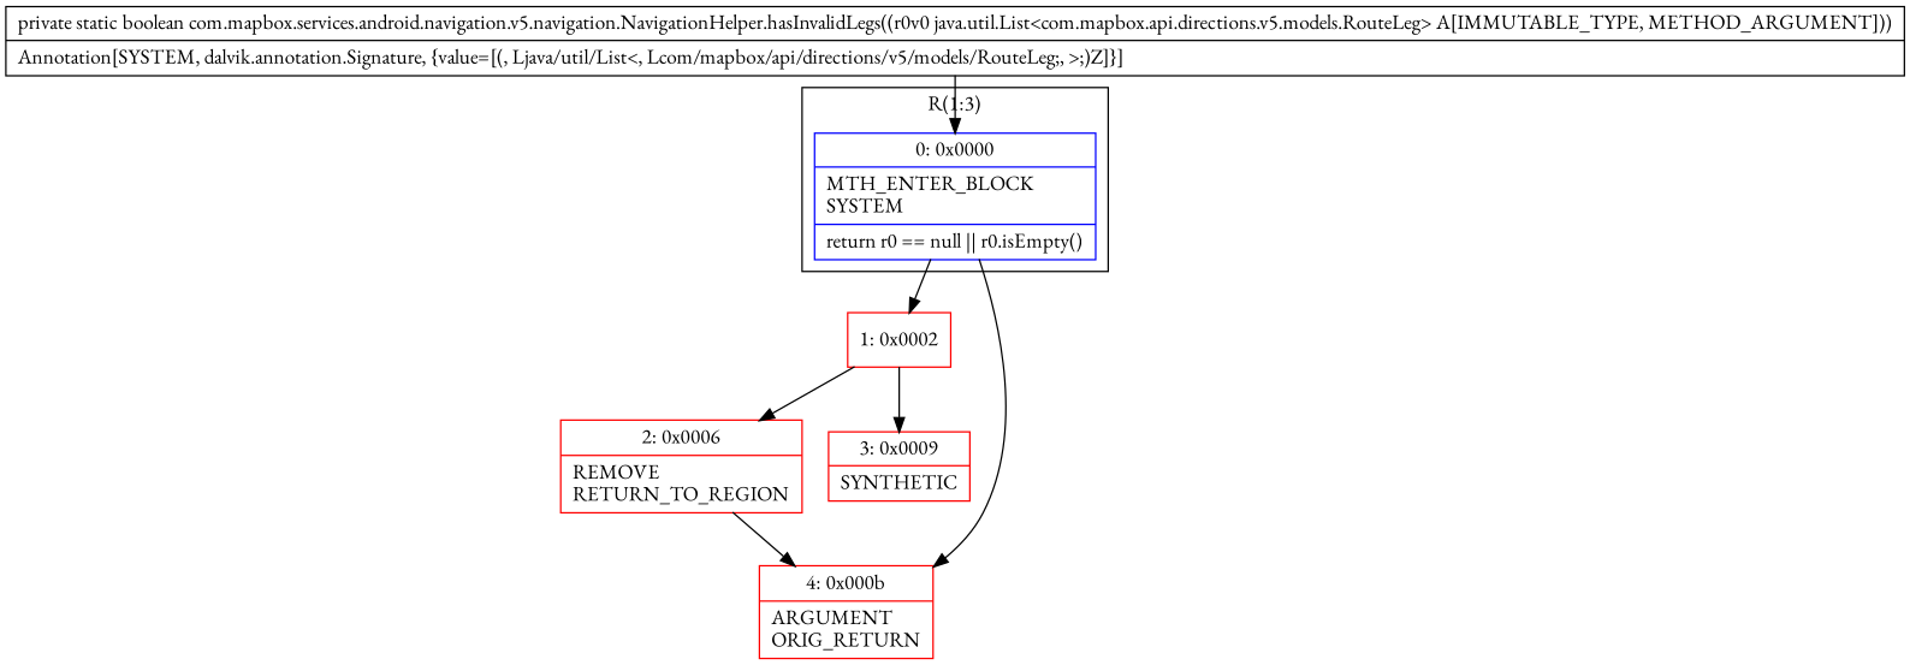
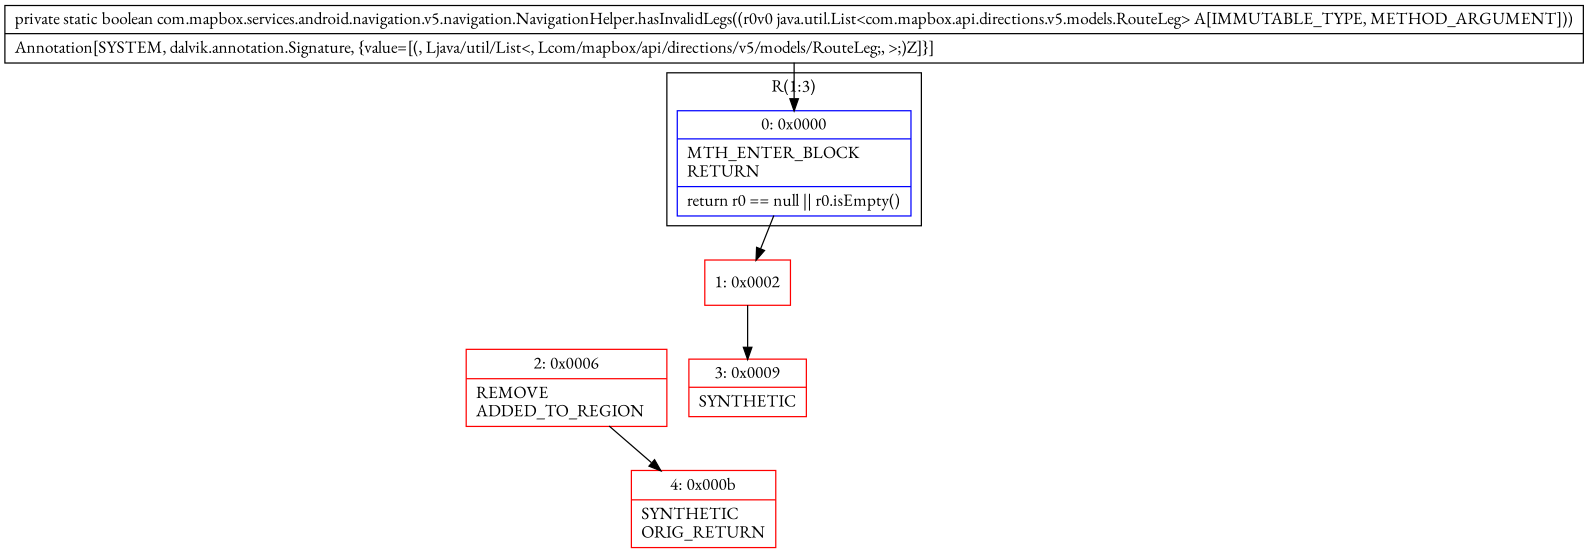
  digraph {
    fontname="EB Garamond"
    node [color=red fontname="EB Garamond" shape=record]
    edge [fontname="EB Garamond"]
-   n1 [color=blue label="{0\:\ 0x0000|MTH_ENTER_BLOCK\lSYSTEM\l|return r0 == null \|\| r0.isEmpty()\l}"]
+   n1 [color=blue label="{0\:\ 0x0000|MTH_ENTER_BLOCK\lRETURN\l|return r0 == null \|\| r0.isEmpty()\l}"]
    n2 [label="{1\:\ 0x0002}"]
-   n3 [label="{4\:\ 0x000b|ARGUMENT\lORIG_RETURN\l}"]
-   n4 [label="{2\:\ 0x0006|REMOVE\lRETURN_TO_REGION\l}"]
+   n3 [label="{4\:\ 0x000b|SYNTHETIC\lORIG_RETURN\l}"]
+   n4 [label="{2\:\ 0x0006|REMOVE\lADDED_TO_REGION\l}"]
    n5 [label="{3\:\ 0x0009|SYNTHETIC\l}"]
    n6 [label="{private static boolean com.mapbox.services.android.navigation.v5.navigation.NavigationHelper.hasInvalidLegs((r0v0 java.util.List\<com.mapbox.api.directions.v5.models.RouteLeg\> A[IMMUTABLE_TYPE, METHOD_ARGUMENT]))  | Annotation[SYSTEM, dalvik.annotation.Signature, \{value=[(, Ljava\/util\/List\<, Lcom\/mapbox\/api\/directions\/v5\/models\/RouteLeg;, \>;)Z]\}]\l}" color=""]
    subgraph cluster_1 {
      label="R(1:3)"
      n1
    }
    n1 -> n2
-   n1 -> n3
-   n2 -> n4
    n2 -> n5
    n4 -> n3
    n6 -> n1
  }
